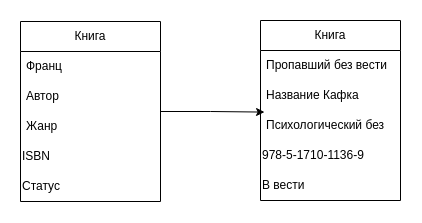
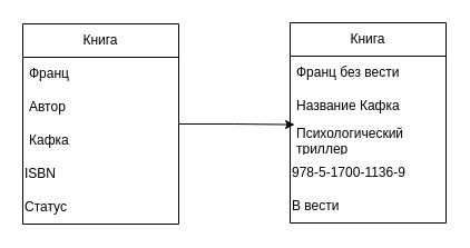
  <mxCell id="0" />
  <mxCell id="1" parent="0" />
  <mxCell id="2" value="Книга" style="swimlane;fontStyle=0;childLayout=stackLayout;horizontal=1;startSize=30;horizontalStack=0;resizeParent=1;resizeParentMax=0;resizeLast=0;collapsible=1;marginBottom=0;whiteSpace=wrap;html=1;" vertex="1" parent="1"><mxGeometry x="20" y="21" width="140" height="180" as="geometry" /></mxCell>
  <mxCell id="3" value="Франц" style="text;strokeColor=none;fillColor=none;align=left;verticalAlign=middle;spacingLeft=4;spacingRight=4;overflow=hidden;points=[[0,0.5],[1,0.5]];portConstraint=eastwest;rotatable=0;whiteSpace=wrap;html=1;" vertex="1" parent="2"><mxGeometry y="30" width="140" height="30" as="geometry" /></mxCell>
  <mxCell id="4" value="Автор" style="text;strokeColor=none;fillColor=none;align=left;verticalAlign=middle;spacingLeft=4;spacingRight=4;overflow=hidden;points=[[0,0.5],[1,0.5]];portConstraint=eastwest;rotatable=0;whiteSpace=wrap;html=1;" vertex="1" parent="2"><mxGeometry y="60" width="140" height="30" as="geometry" /></mxCell>
- <mxCell id="5" value="Жанр" style="text;strokeColor=none;fillColor=none;align=left;verticalAlign=middle;spacingLeft=4;spacingRight=4;overflow=hidden;points=[[0,0.5],[1,0.5]];portConstraint=eastwest;rotatable=0;whiteSpace=wrap;html=1;" vertex="1" parent="2"><mxGeometry y="90" width="140" height="30" as="geometry" /></mxCell>
+ <mxCell id="5" value="Кафка" style="text;strokeColor=none;fillColor=none;align=left;verticalAlign=middle;spacingLeft=4;spacingRight=4;overflow=hidden;points=[[0,0.5],[1,0.5]];portConstraint=eastwest;rotatable=0;whiteSpace=wrap;html=1;" vertex="1" parent="2"><mxGeometry y="90" width="140" height="30" as="geometry" /></mxCell>
  <mxCell id="6" value="ISBN" style="text;html=1;align=left;verticalAlign=middle;whiteSpace=wrap;rounded=0;" vertex="1" parent="2"><mxGeometry y="120" width="140" height="30" as="geometry" /></mxCell>
  <mxCell id="7" value="Статус" style="text;html=1;align=left;verticalAlign=middle;whiteSpace=wrap;rounded=0;" vertex="1" parent="2"><mxGeometry y="150" width="140" height="30" as="geometry" /></mxCell>
  <mxCell id="8" value="Книга" style="swimlane;fontStyle=0;childLayout=stackLayout;horizontal=1;startSize=30;horizontalStack=0;resizeParent=1;resizeParentMax=0;resizeLast=0;collapsible=1;marginBottom=0;whiteSpace=wrap;html=1;" vertex="1" parent="1"><mxGeometry x="260" y="20" width="140" height="180" as="geometry" /></mxCell>
- <mxCell id="9" value="Пропавший без вести" style="text;strokeColor=none;fillColor=none;align=left;verticalAlign=middle;spacingLeft=4;spacingRight=4;overflow=hidden;points=[[0,0.5],[1,0.5]];portConstraint=eastwest;rotatable=0;whiteSpace=wrap;html=1;" vertex="1" parent="8"><mxGeometry y="30" width="140" height="30" as="geometry" /></mxCell>
+ <mxCell id="9" value="Франц без вести" style="text;strokeColor=none;fillColor=none;align=left;verticalAlign=middle;spacingLeft=4;spacingRight=4;overflow=hidden;points=[[0,0.5],[1,0.5]];portConstraint=eastwest;rotatable=0;whiteSpace=wrap;html=1;" vertex="1" parent="8"><mxGeometry y="30" width="140" height="30" as="geometry" /></mxCell>
  <mxCell id="10" value="Название Кафка" style="text;strokeColor=none;fillColor=none;align=left;verticalAlign=middle;spacingLeft=4;spacingRight=4;overflow=hidden;points=[[0,0.5],[1,0.5]];portConstraint=eastwest;rotatable=0;whiteSpace=wrap;html=1;" vertex="1" parent="8"><mxGeometry y="60" width="140" height="30" as="geometry" /></mxCell>
- <mxCell id="11" value="Психологический без" style="text;strokeColor=none;fillColor=none;align=left;verticalAlign=middle;spacingLeft=4;spacingRight=4;overflow=hidden;points=[[0,0.5],[1,0.5]];portConstraint=eastwest;rotatable=0;whiteSpace=wrap;html=1;" vertex="1" parent="8"><mxGeometry y="90" width="140" height="30" as="geometry" /></mxCell>
- <mxCell id="12" value="978-5-1710-1136-9" style="text;html=1;align=left;verticalAlign=middle;whiteSpace=wrap;rounded=0;" vertex="1" parent="8"><mxGeometry y="120" width="140" height="30" as="geometry" /></mxCell>
+ <mxCell id="11" value="Психологический триллер" style="text;strokeColor=none;fillColor=none;align=left;verticalAlign=middle;spacingLeft=4;spacingRight=4;overflow=hidden;points=[[0,0.5],[1,0.5]];portConstraint=eastwest;rotatable=0;whiteSpace=wrap;html=1;" vertex="1" parent="8"><mxGeometry y="90" width="140" height="30" as="geometry" /></mxCell>
+ <mxCell id="12" value="978-5-1700-1136-9" style="text;html=1;align=left;verticalAlign=middle;whiteSpace=wrap;rounded=0;" vertex="1" parent="8"><mxGeometry y="120" width="140" height="30" as="geometry" /></mxCell>
  <mxCell id="13" value="В вести" style="text;html=1;align=left;verticalAlign=middle;whiteSpace=wrap;rounded=0;" vertex="1" parent="8"><mxGeometry y="150" width="140" height="30" as="geometry" /></mxCell>
  <mxCell id="14" style="edgeStyle=orthogonalEdgeStyle;rounded=0;orthogonalLoop=1;jettySize=auto;html=1;entryX=0.029;entryY=0.053;entryDx=0;entryDy=0;entryPerimeter=0;" edge="1" parent="1" source="2" target="11"><mxGeometry relative="1" as="geometry" /></mxCell>
